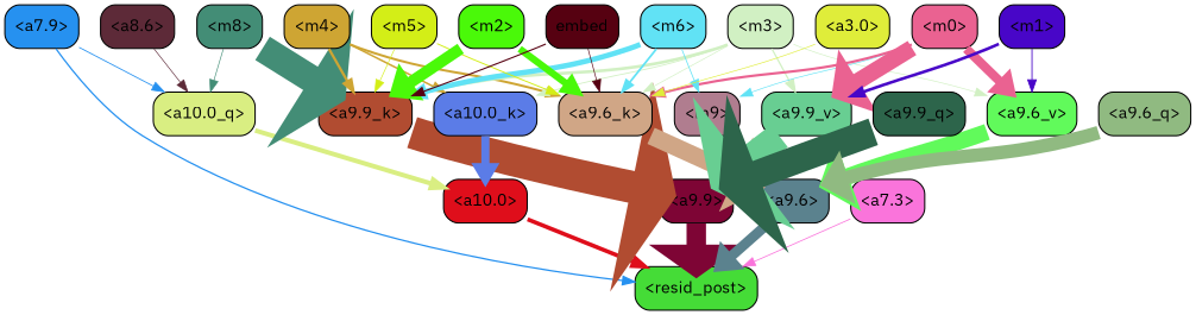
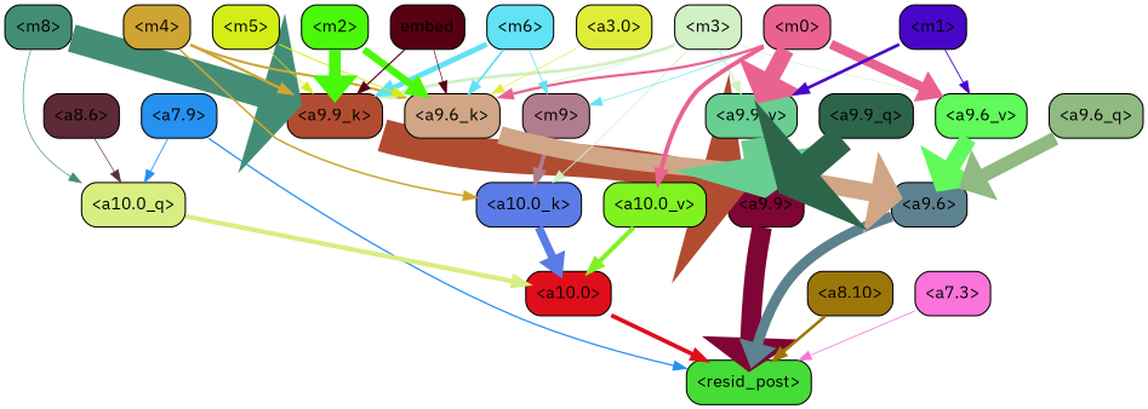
  strict digraph {
    fontname="IBM Plex Sans"
    splines=true
    node [color=black fontname="IBM Plex Sans" shape=box style="filled, rounded"]
    edge [color="#d1f0c3" fontname="IBM Plex Sans" penwidth=0.6]
    "<a10.0>" [fillcolor="#df0e1b"]
    "<resid_post>" [fillcolor="#45dc37"]
    "<a9.9>" [fillcolor="#7e0535"]
    "<a9.6>" [fillcolor="#5b828e"]
+   "<a8.10>" [fillcolor="#9c7609"]
    "<a7.9>" [fillcolor="#2691f0"]
    "<a10.0_q>" [fillcolor="#d9ee82"]
    "<a9.9_k>" [fillcolor="#b14c31"]
    "<a7.3>" [fillcolor="#fa74db"]
    "<a10.0_k>" [fillcolor="#5b7ce7"]
+   "<a10.0_v>" [fillcolor="#81f221"]
    "<m8>" [fillcolor="#438d76"]
    "<a8.6>" [fillcolor="#5d2a38"]
    "<m9>" [fillcolor="#b07d8f"]
    "<m4>" [fillcolor="#cea533"]
    "<a9.6_k>" [fillcolor="#d0a686"]
    "<m3>" [fillcolor="#d1f0c3"]
    "<a9.9_v>" [fillcolor="#68ce92"]
    "<a9.6_v>" [fillcolor="#61fa5b"]
    "<m0>" [fillcolor="#ea6291"]
    "<m6>" [fillcolor="#61e2f5"]
    "<a9.9_q>" [fillcolor="#2d654b"]
    "<a9.6_q>" [fillcolor="#90ba81"]
    "<m5>" [fillcolor="#d3ee17"]
    "<m2>" [fillcolor="#4af909"]
    embed [fillcolor="#560111"]
    "<a3.0>" [fillcolor="#dfed3a"]
    "<m1>" [fillcolor="#4806c8"]
    "<a10.0>" -> "<resid_post>" [color="#df0e1b" penwidth=3.4253244400024414]
    "<a9.9>" -> "<resid_post>" [color="#7e0535" penwidth=16.05378818511963]
    "<a9.6>" -> "<resid_post>" [color="#5b828e" penwidth=8.33797836303711]
+   "<a8.10>" -> "<resid_post>" [color="#9c7609" penwidth=2.3390636444091797]
    "<a7.9>" -> "<resid_post>" [color="#2691f0" penwidth=1.1926651000976562]
    "<a7.9>" -> "<a10.0_q>" [color="#2691f0" penwidth=0.7811813354492188]
    "<a10.0_q>" -> "<a10.0>" [color="#d9ee82" penwidth=3.861766815185547]
    "<a9.9_k>" -> "<a9.9>" [color="#b14c31" penwidth=26.641464233398438]
    "<a7.3>" -> "<resid_post>" [color="#fa74db" penwidth=0.7339706420898438]
    "<a10.0_k>" -> "<a10.0>" [color="#5b7ce7" penwidth=6.691814422607422]
+   "<a10.0_v>" -> "<a10.0>" [color="#81f221" penwidth=3.703948974609375]
    "<m8>" -> "<a10.0_q>" [color="#438d76"]
    "<m8>" -> "<a9.9_k>" [color="#438d76" penwidth=22.67278480529785]
    "<a8.6>" -> "<a10.0_q>" [color="#5d2a38"]
+   "<m9>" -> "<a10.0_k>" [color="#b07d8f" penwidth=3.1536026000976562]
    "<m4>" -> "<a9.9_k>" [color="#cea533" penwidth=2.1296005249023438]
    "<m4>" -> "<a10.0_k>" [color="#cea533" penwidth=1.4532089233398438]
    "<m4>" -> "<a9.6_k>" [color="#cea533" penwidth=1.93524169921875]
    "<a9.6_k>" -> "<a9.6>" [color="#d0a686" penwidth=14.532459259033203]
    "<m3>" -> "<a9.9_k>" [penwidth=2.538074493408203]
    "<m3>" -> "<a10.0_k>" [penwidth=0.8012542724609375]
    "<m3>" -> "<a9.6_k>"
    "<m3>" -> "<a9.9_v>" [penwidth=1.1908531188964844]
    "<m3>" -> "<a9.6_v>"
    "<a9.9_v>" -> "<a9.9>" [color="#68ce92" penwidth=23.02225112915039]
    "<a9.6_v>" -> "<a9.6>" [color="#61fa5b" penwidth=13.634431838989258]
+   "<m0>" -> "<a10.0_v>" [color="#ea6291" penwidth=3.520832061767578]
    "<m0>" -> "<m9>" [color="#61e2f5"]
    "<m0>" -> "<a9.6_k>" [color="#ea6291" penwidth=2.0742149353027344]
    "<m0>" -> "<a9.9_v>" [color="#ea6291" penwidth=13.6649169921875]
    "<m0>" -> "<a9.6_v>" [color="#ea6291" penwidth=7.575786590576172]
    "<m6>" -> "<a9.9_k>" [color="#61e2f5" penwidth=4.405937194824219]
    "<m6>" -> "<m9>" [color="#61e2f5" penwidth=0.7276992797851562]
    "<m6>" -> "<a9.6_k>" [color="#61e2f5" penwidth=1.6540985107421875]
    "<a9.9_q>" -> "<a9.9>" [color="#2d654b" penwidth=23.20368194580078]
    "<a9.6_q>" -> "<a9.6>" [color="#90ba81" penwidth=11.181507110595703]
    "<m5>" -> "<a9.9_k>" [color="#d3ee17"]
    "<m5>" -> "<a9.6_k>" [color="#d3ee17" penwidth=0.9087238311767578]
    "<m2>" -> "<a9.9_k>" [color="#4af909" penwidth=9.546476364135742]
    "<m2>" -> "<a9.6_k>" [color="#4af909" penwidth=5.765581130981445]
    embed -> "<a9.9_k>" [color="#560111" penwidth=1.044057846069336]
    embed -> "<a9.6_k>" [color="#560111"]
    "<a3.0>" -> "<a9.6_k>" [color="#dfed3a"]
    "<m1>" -> "<a9.9_v>" [color="#4806c8" penwidth=2.484710693359375]
    "<m1>" -> "<a9.6_v>" [color="#4806c8" penwidth=0.8296928405761719]
  }
